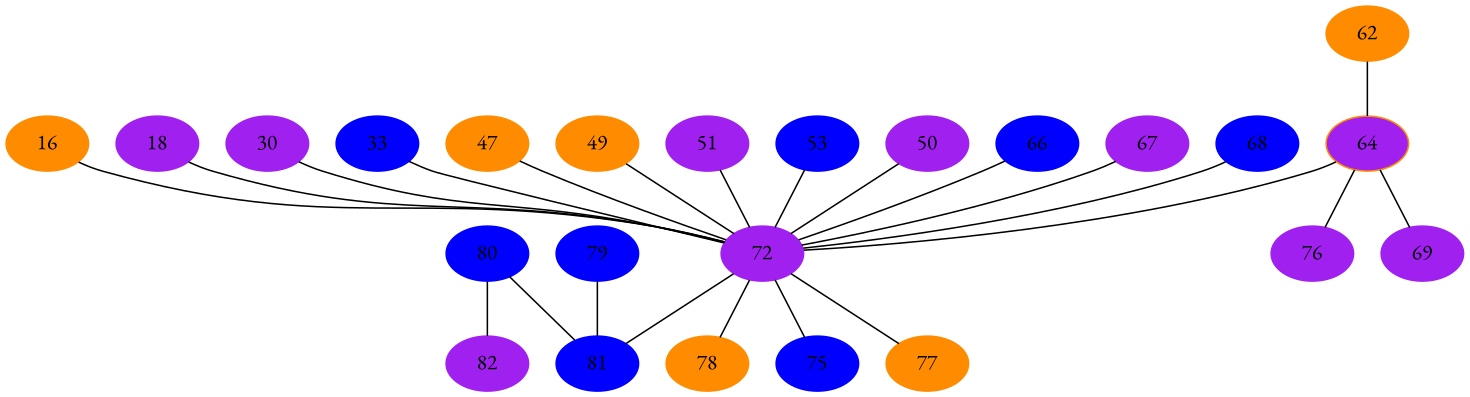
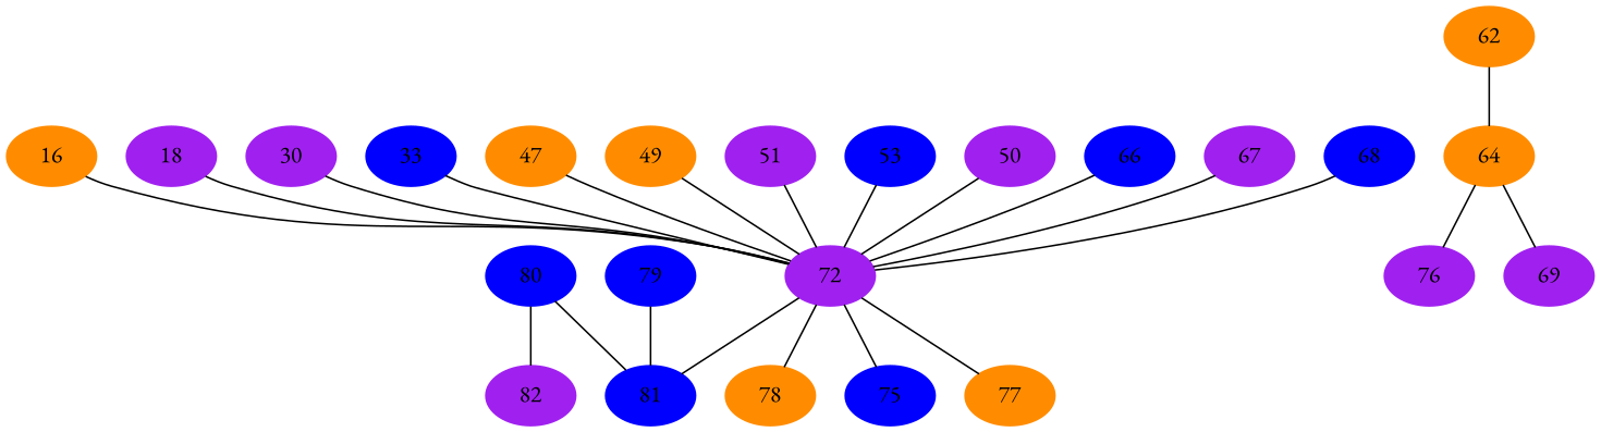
  graph {
    fontname="EB Garamond"
    node [color=purple fontname="EB Garamond" style=filled]
    edge [fontname="EB Garamond"]
    72 [super="+3+5+6+7+8+10"]
    75 [color=blue]
    77 [color=darkorange super="+61"]
    78 [color=darkorange]
    81 [color=blue super="+74"]
    16 [color=darkorange]
    18
    30 [super="+24"]
    33 [color=blue super="+32"]
    47 [color=darkorange]
    49 [color=darkorange]
    51
    53 [color=blue super="+50"]
    n14 [label=50 super="+52"]
-   64 [color=darkorange super="+60" fillcolor=purple]
+   64 [color=darkorange super="+60"]
    69
    76 [super="+70"]
    62 [color=darkorange]
    66 [color=blue]
    67 [super="+21+28+39+40+43"]
    68 [color=blue]
    79 [color=blue]
    80 [color=blue]
    82
    72 -- 75
    72 -- 77
    72 -- 78
    72 -- 81
    16 -- 72
    18 -- 72
    30 -- 72
    33 -- 72
    47 -- 72
    49 -- 72
    51 -- 72
    53 -- 72
    n14 -- 72
-   64 -- 72 [weight=2]
    64 -- 69
    64 -- 76
    62 -- 64
    66 -- 72
    67 -- 72
    68 -- 72
    79 -- 81
    80 -- 81
    80 -- 82
  }
